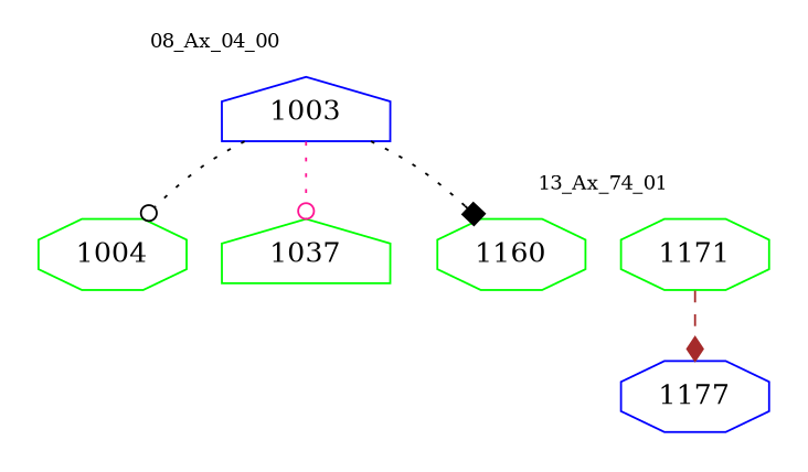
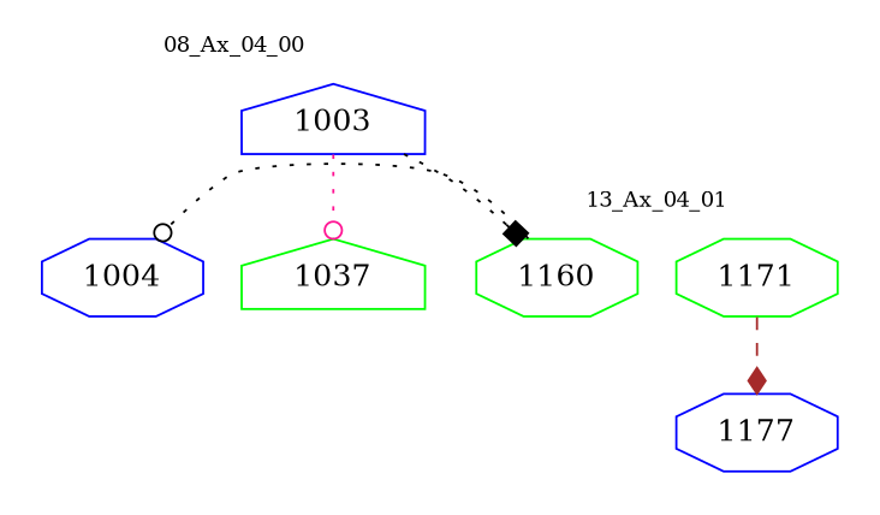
  digraph {
    node [color=blue shape=octagon]
    edge [arrowhead=odot color=black style=dotted]
    n1 [label=1003 shape=house]
-   n2 [color=green label=1004]
+   n2 [label=1004]
    n3 [color=green label=1037 shape=house]
    n4 [color=green label=1171]
    n5 [color=green label=1160]
    n6 [label=1177]
    subgraph cluster_1 {
      color=white
      fontsize=10
      label="08_Ax_04_00"
      n1
      n2
      n3
    }
    subgraph cluster_2 {
      color=white
      fontsize=10
-     label="13_Ax_74_01"
+     label="13_Ax_04_01"
      n4
      n5
      n6
    }
-   n1 -> n2
+   n5 -> n2
    n1 -> n3 [color=deeppink]
    n1 -> n5 [arrowhead=box]
    n4 -> n6 [arrowhead=diamond color=brown style=dashed]
  }
